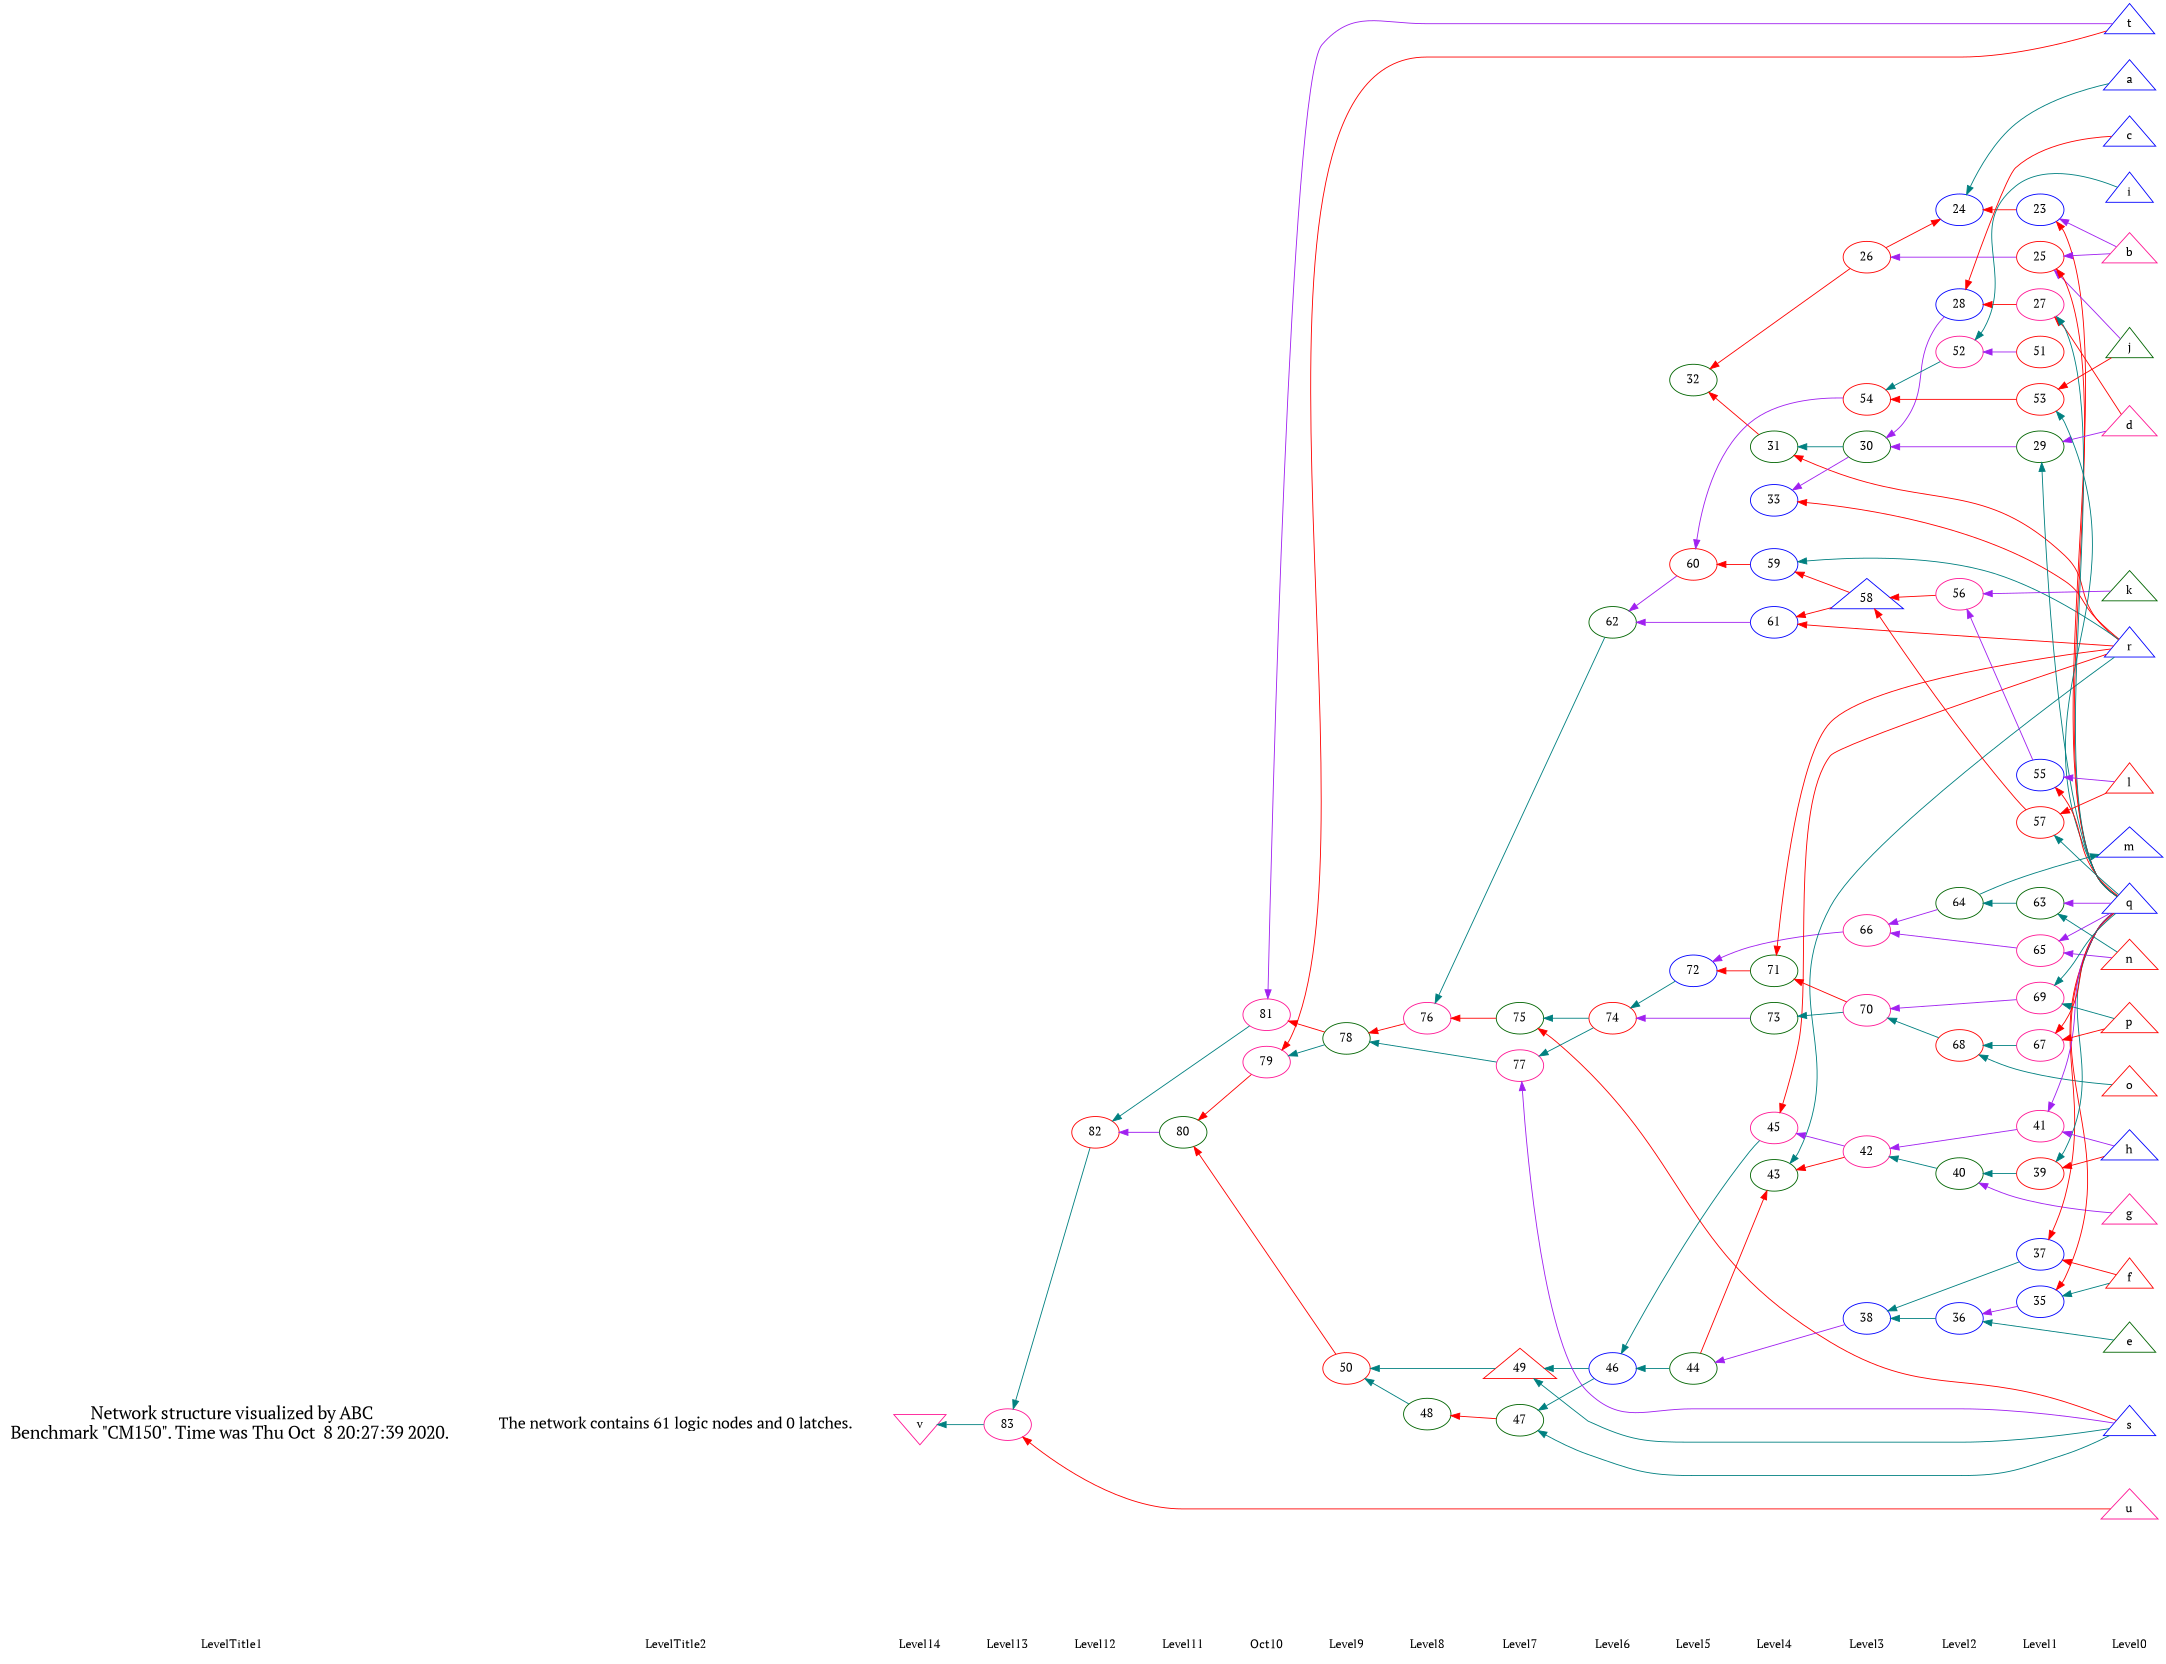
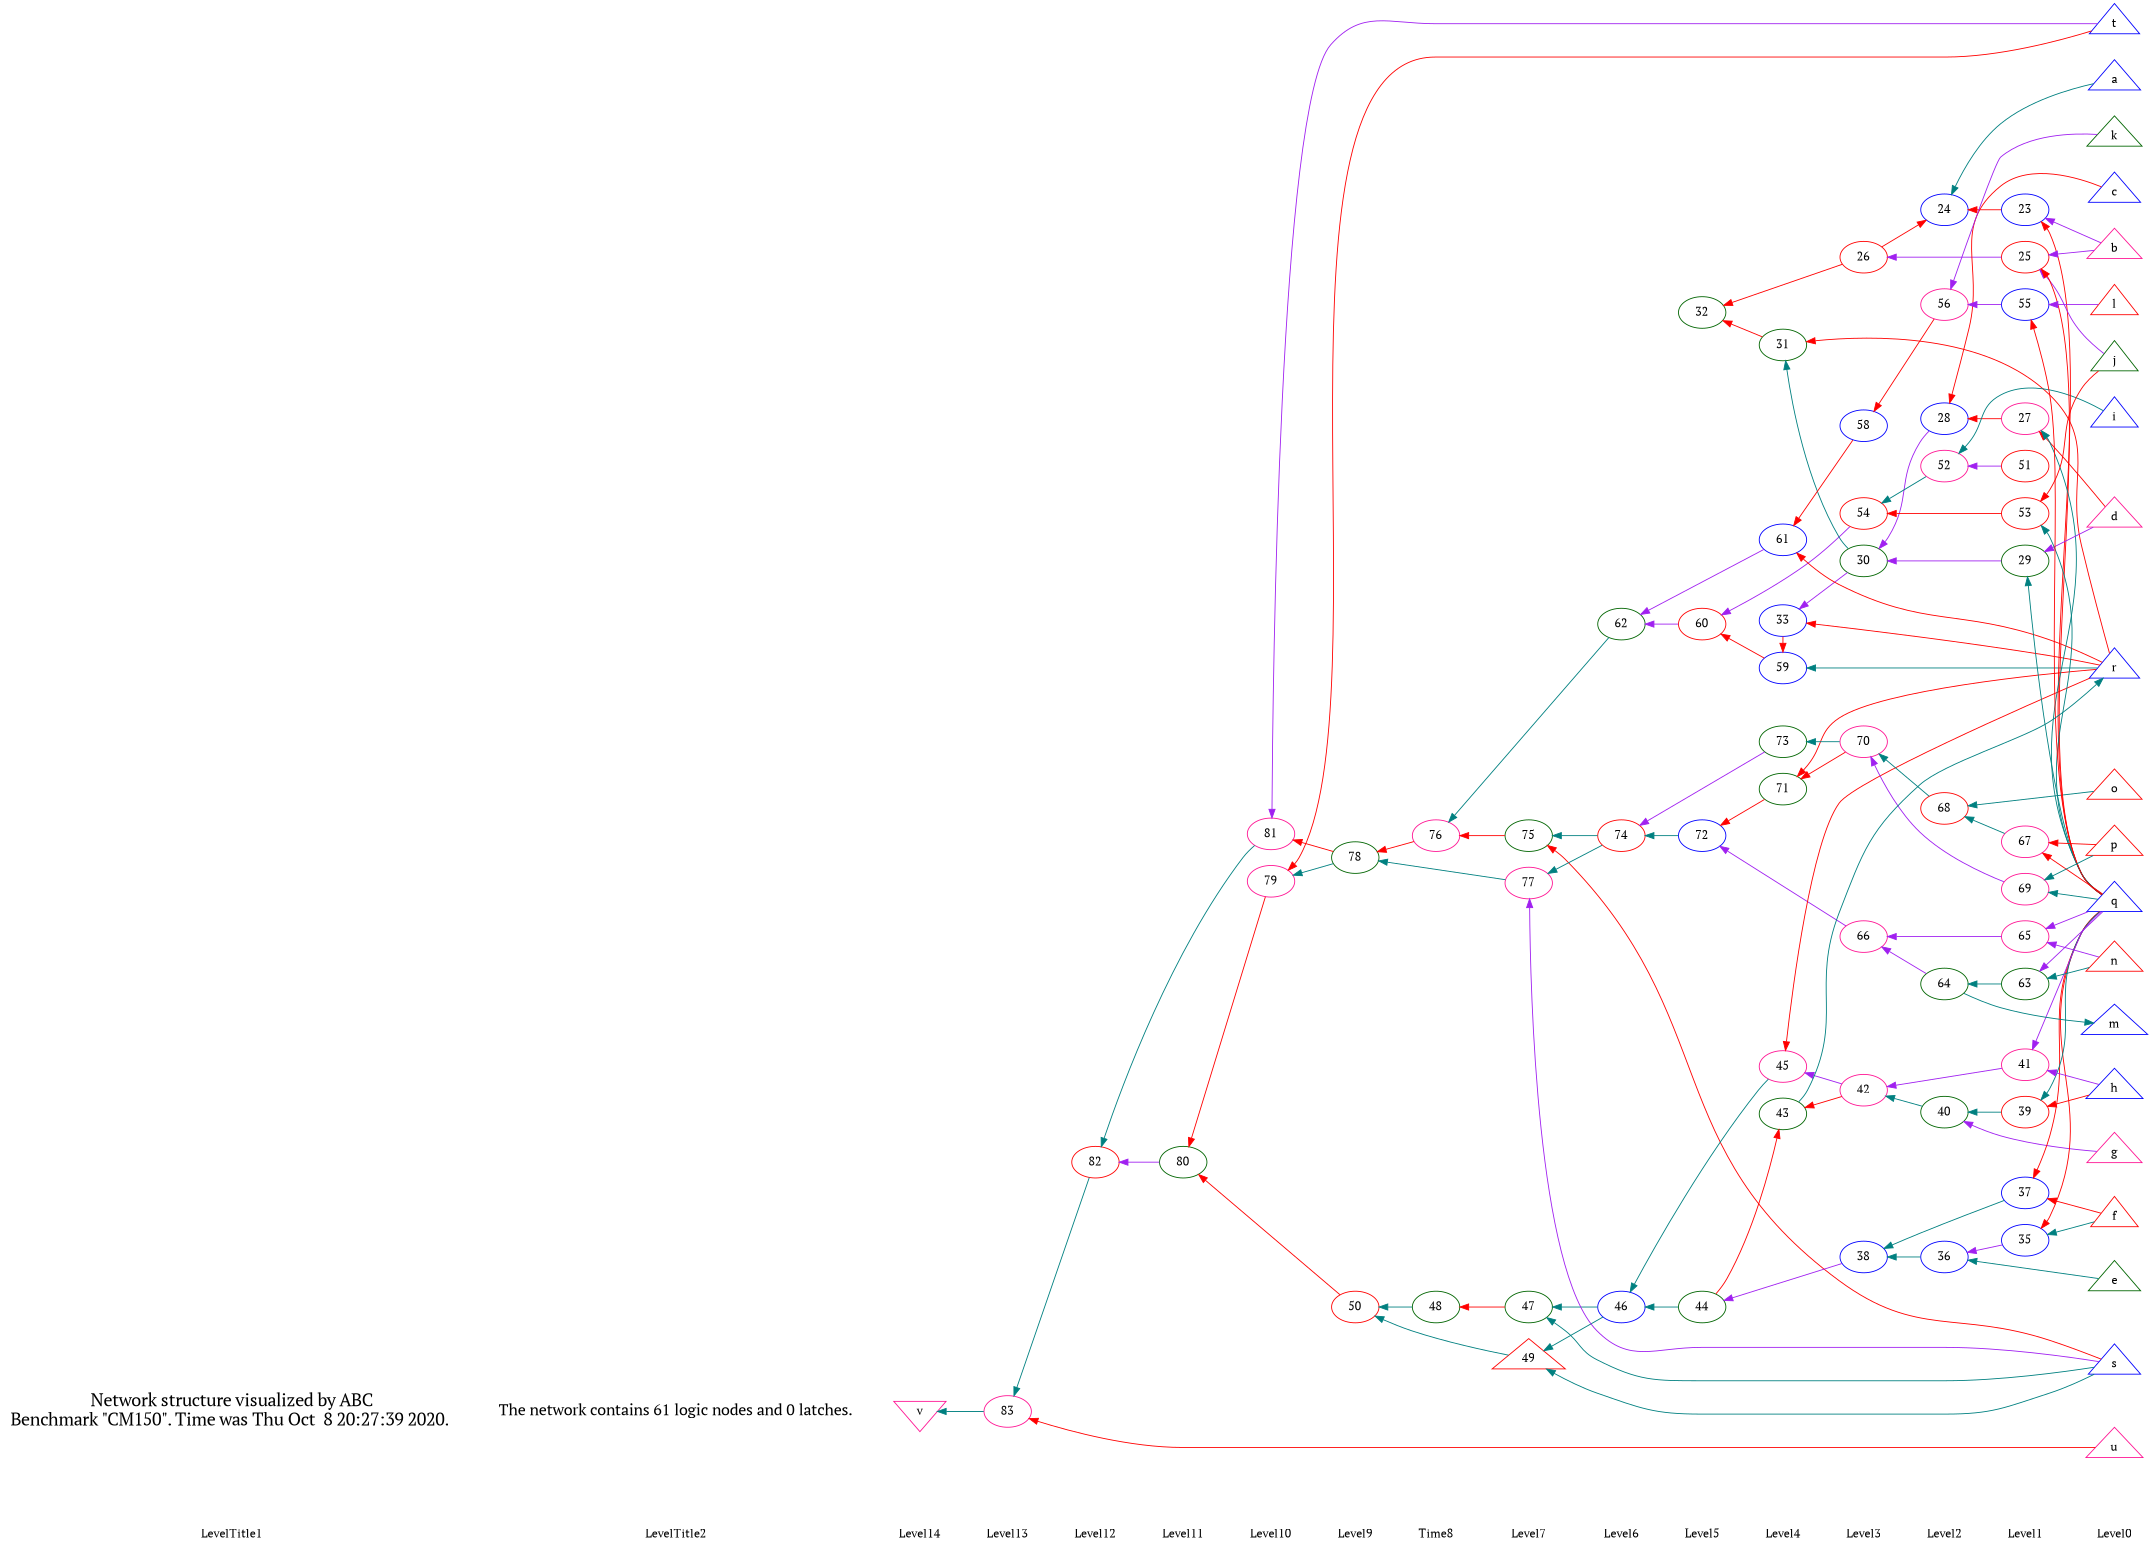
  digraph {
    fontname="PT Serif"
    rankdir=LR
    node [color=darkgreen fontname="PT Serif" shape=ellipse]
    edge [dir=back fontname="PT Serif" style=solid color=teal]
    LevelTitle1 [color=red shape=plaintext]
    LevelTitle2 [color=blue shape=plaintext]
    Level14 [color=blue shape=plaintext]
    Level13 [color=deeppink shape=plaintext]
    Level12 [color=blue shape=plaintext]
    Level11 [shape=plaintext]
-   Level10 [color=red shape=plaintext label=Oct10]
+   Level10 [color=red shape=plaintext]
    Level9 [color=red shape=plaintext]
-   Level8 [color=red shape=plaintext]
+   Level8 [color=red shape=plaintext label=Time8]
    Level7 [shape=plaintext]
    Level6 [shape=plaintext]
    Level5 [shape=plaintext]
    Level4 [shape=plaintext]
    Level3 [color=deeppink shape=plaintext]
    Level2 [shape=plaintext]
    Level1 [color=blue shape=plaintext]
    Level0 [color=red shape=plaintext]
    n18 [fontsize=20 label="Network structure visualized by ABC\nBenchmark \"CM150\". Time was Thu Oct  8 20:27:39 2020. " shape=plaintext]
    n19 [fontsize=18 label="The network contains 61 logic nodes and 0 latches.\n" shape=plaintext]
    n20 [color=deeppink fillcolor=coral label=v shape=invtriangle]
    n21 [color=deeppink label="83\n"]
    n22 [color=red label="82\n"]
    n23 [label="80\n"]
    n24 [color=deeppink label="79\n"]
    n25 [color=deeppink label="81\n"]
    n26 [color=red label="50\n"]
    n27 [label="78\n"]
    n28 [label="48\n"]
    n29 [color=deeppink label="76\n"]
    n30 [label="47\n"]
    n31 [color=red label="49\n" shape=triangle]
    n32 [label="75\n"]
    n33 [color=deeppink label="77\n"]
    n34 [color=blue label="46\n"]
    n35 [label="62\n"]
    n36 [color=red label="74\n"]
    n37 [label="32\n"]
    n38 [label="44\n"]
    n39 [color=red label="60\n"]
    n40 [color=blue label="72\n"]
    n41 [label="31\n"]
    n42 [color=blue label="33\n"]
    n43 [label="43\n"]
    n44 [color=deeppink label="45\n"]
    n45 [color=blue label="59\n"]
    n46 [color=blue label="61\n"]
    n47 [label="71\n"]
    n48 [label="73\n"]
    n49 [color=red label="26\n"]
    n50 [label="30\n"]
    n51 [color=blue label="38\n"]
    n52 [color=deeppink label="42\n"]
    n53 [color=red label="54\n"]
-   n54 [color=blue label="58\n" shape=triangle]
+   n54 [color=blue label="58\n"]
    n55 [color=deeppink label="66\n"]
    n56 [color=deeppink label="70\n"]
    n57 [color=blue label="24\n"]
    n58 [color=blue label="28\n"]
    n59 [color=blue label="36\n"]
    n60 [label="40\n"]
    n61 [color=deeppink label="52\n"]
    n62 [color=deeppink label="56\n"]
    n63 [label="64\n"]
    n64 [color=red label="68\n"]
    n65 [color=blue label="23\n"]
    n66 [color=red label="25\n"]
    n67 [color=deeppink label="27\n"]
    n68 [label="29\n"]
    n69 [color=blue label="35\n"]
    n70 [color=blue label="37\n"]
    n71 [color=red label="39\n"]
    n72 [color=deeppink label="41\n"]
    n73 [color=red label="51\n"]
    n74 [color=red label="53\n"]
    n75 [color=blue label="55\n"]
-   n76 [color=red label="57\n"]
    n77 [label="63\n"]
    n78 [color=deeppink label="65\n"]
    n79 [color=deeppink label="67\n"]
    n80 [color=deeppink label="69\n"]
    n81 [color=blue fillcolor=coral label=a shape=triangle]
    n82 [color=deeppink fillcolor=coral label=b shape=triangle]
    n83 [color=blue fillcolor=coral label=c shape=triangle]
    n84 [color=deeppink fillcolor=coral label=d shape=triangle]
    n85 [fillcolor=coral label=e shape=triangle]
    n86 [color=red fillcolor=coral label=f shape=triangle]
    n87 [color=deeppink fillcolor=coral label=g shape=triangle]
    n88 [color=blue fillcolor=coral label=h shape=triangle]
    n89 [color=blue fillcolor=coral label=i shape=triangle]
    n90 [fillcolor=coral label=j shape=triangle]
    n91 [fillcolor=coral label=k shape=triangle]
    n92 [color=red fillcolor=coral label=l shape=triangle]
    n93 [color=blue fillcolor=coral label=m shape=triangle]
    n94 [color=red fillcolor=coral label=n shape=triangle]
    n95 [color=red fillcolor=coral label=o shape=triangle]
    n96 [color=red fillcolor=coral label=p shape=triangle]
    n97 [color=blue fillcolor=coral label=q shape=triangle]
    n98 [color=blue fillcolor=coral label=r shape=triangle]
    n99 [color=blue fillcolor=coral label=s shape=triangle]
    n100 [color=blue fillcolor=coral label=t shape=triangle]
    n101 [color=deeppink fillcolor=coral label=u shape=triangle]
    subgraph sub_1 {
      LevelTitle1
      LevelTitle2
      Level14
      Level13
      Level12
      Level11
      Level10
      Level9
      Level8
      Level7
      Level6
      Level5
      Level4
      Level3
      Level2
      Level1
      Level0
    }
    subgraph sub_2 {
      rank=same
      LevelTitle1
      n18
    }
    subgraph sub_3 {
      rank=same
      LevelTitle2
      n19
    }
    subgraph sub_4 {
      rank=same
      Level14
      n20
    }
    subgraph sub_5 {
      rank=same
      Level13
      n21
    }
    subgraph sub_6 {
      rank=same
      Level12
      n22
    }
    subgraph sub_7 {
      rank=same
      Level11
      n23
    }
    subgraph sub_8 {
      rank=same
      Level10
      n24
      n25
    }
    subgraph sub_9 {
      rank=same
      Level9
      n26
      n27
    }
    subgraph sub_10 {
      rank=same
      Level8
      n28
      n29
    }
    subgraph sub_11 {
      rank=same
      Level7
      n30
      n31
      n32
      n33
    }
    subgraph sub_12 {
      rank=same
      Level6
      n34
      n35
      n36
    }
    subgraph sub_13 {
      rank=same
      Level5
      n37
      n38
      n39
      n40
    }
    subgraph sub_14 {
      rank=same
      Level4
      n41
      n42
      n43
      n44
      n45
      n46
      n47
      n48
    }
    subgraph sub_15 {
      rank=same
      Level3
      n49
      n50
      n51
      n52
      n53
      n54
      n55
      n56
    }
    subgraph sub_16 {
      rank=same
      Level2
      n57
      n58
      n59
      n60
      n61
      n62
      n63
      n64
    }
    subgraph sub_17 {
      rank=same
      Level1
      n65
      n66
      n67
      n68
      n69
      n70
      n71
      n72
      n73
      n74
      n75
-     n76
      n77
      n78
      n79
      n80
    }
    subgraph sub_18 {
      rank=same
      Level0
      n81
      n82
      n83
      n84
      n85
      n86
      n87
      n88
      n89
      n90
      n91
      n92
      n93
      n94
      n95
      n96
      n97
      n98
      n99
      n100
      n101
    }
    LevelTitle1 -> LevelTitle2 [style=invis color=""]
    LevelTitle2 -> Level14 [style=invis color=""]
    Level14 -> Level13 [style=invis color=""]
    Level13 -> Level12 [style=invis color=""]
    Level12 -> Level11 [style=invis color=""]
    Level11 -> Level10 [style=invis color=""]
    Level10 -> Level9 [style=invis color=""]
    Level9 -> Level8 [style=invis color=""]
    Level8 -> Level7 [style=invis color=""]
    Level7 -> Level6 [style=invis color=""]
    Level6 -> Level5 [style=invis color=""]
    Level5 -> Level4 [style=invis color=""]
    Level4 -> Level3 [style=invis color=""]
    Level3 -> Level2 [style=invis color=""]
    Level2 -> Level1 [style=invis color=""]
    Level1 -> Level0 [style=invis color=""]
    n18 -> n19 [style=invis color=""]
    n19 -> n20 [style=invis color=""]
    n20 -> n21
    n21 -> n22
    n21 -> n101 [color=red]
    n22 -> n23 [color=purple]
    n22 -> n25
    n23 -> n24 [color=red]
    n23 -> n26 [color=red]
    n24 -> n27
    n24 -> n100 [color=red]
    n25 -> n27 [color=red]
    n25 -> n100 [color=purple]
    n26 -> n28
    n26 -> n31
    n27 -> n29 [color=red]
    n27 -> n33
    n28 -> n30 [color=red]
    n29 -> n32 [color=red]
    n29 -> n35
    n30 -> n34
    n30 -> n99
    n31 -> n34
    n31 -> n99
    n32 -> n36
    n32 -> n99 [color=red]
    n33 -> n36
    n33 -> n99 [color=purple]
    n34 -> n38
    n34 -> n44
    n35 -> n39 [color=purple]
    n35 -> n46 [color=purple]
    n36 -> n40
    n36 -> n48 [color=purple]
    n37 -> n41 [color=red]
    n37 -> n49 [color=red]
    n38 -> n51 [color=purple]
    n39 -> n45 [color=red]
    n39 -> n53 [color=purple]
    n40 -> n47 [color=red]
    n40 -> n55 [color=purple]
    n41 -> n50
    n41 -> n98 [color=red]
    n42 -> n50 [color=purple]
    n42 -> n98 [color=red]
    n43 -> n38 [color=red]
    n43 -> n52 [color=red]
-   n43 -> n98
+   n98 -> n43
    n44 -> n52 [color=purple]
    n44 -> n98 [color=red]
-   n45 -> n54 [color=red]
+   n45 -> n42 [color=red]
    n45 -> n98
    n46 -> n54 [color=red]
    n46 -> n98 [color=red]
    n47 -> n56 [color=red]
    n47 -> n98 [color=red]
    n48 -> n56
    n49 -> n66 [color=purple]
    n50 -> n58 [color=purple]
    n50 -> n68 [color=purple]
    n51 -> n59
    n51 -> n70
    n52 -> n60
    n52 -> n72 [color=purple]
    n53 -> n61
    n53 -> n74 [color=red]
    n54 -> n62 [color=red]
-   n54 -> n76 [color=red]
    n55 -> n63 [color=purple]
    n55 -> n78 [color=purple]
    n56 -> n64
    n56 -> n80 [color=purple]
    n57 -> n49 [color=red]
    n57 -> n65 [color=red]
    n57 -> n81
    n58 -> n67 [color=red]
    n58 -> n83 [color=red]
    n59 -> n69 [color=purple]
    n59 -> n85
    n60 -> n71
    n60 -> n87 [color=purple]
    n61 -> n73 [color=purple]
    n61 -> n89
    n62 -> n75 [color=purple]
    n62 -> n91 [color=purple]
    n63 -> n77
    n64 -> n79
    n64 -> n95
    n65 -> n82 [color=purple]
    n65 -> n97 [color=red]
    n66 -> n82 [color=purple]
    n66 -> n90 [color=purple]
    n66 -> n97 [color=red]
    n67 -> n84 [color=red]
    n67 -> n97
    n68 -> n84 [color=purple]
    n68 -> n97
    n69 -> n86
    n69 -> n97 [color=red]
    n70 -> n86 [color=red]
    n70 -> n97 [color=red]
    n71 -> n88 [color=red]
    n71 -> n97
    n72 -> n88 [color=purple]
    n72 -> n97 [color=purple]
    n74 -> n90 [color=red]
    n74 -> n97
    n75 -> n92 [color=purple]
    n75 -> n97 [color=red]
-   n76 -> n92 [color=red]
-   n76 -> n97
    n77 -> n94
    n77 -> n97 [color=purple]
    n78 -> n94 [color=purple]
    n78 -> n97 [color=purple]
    n79 -> n96 [color=red]
    n79 -> n97 [color=red]
    n80 -> n96
    n80 -> n97
    n93 -> n63
  }
